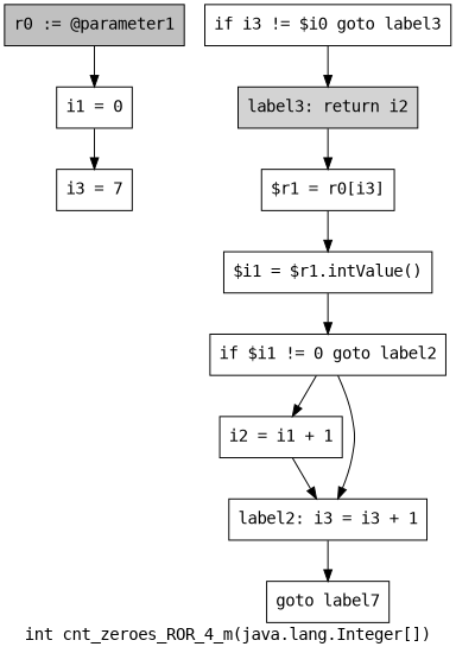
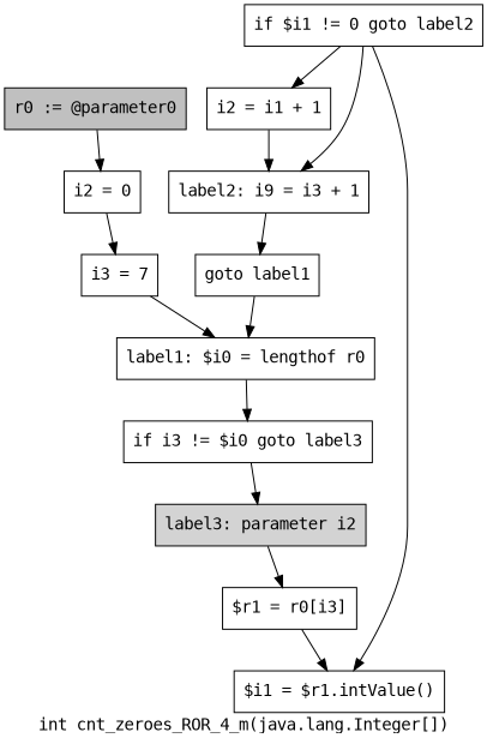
  digraph {
    fontname="DejaVu Sans Mono"
    label="int cnt_zeroes_ROR_4_m(java.lang.Integer[])"
    node [fontname="DejaVu Sans Mono" shape=box]
    edge [fontname="DejaVu Sans Mono"]
-   n1 [fillcolor=gray label="r0 := @parameter1" style=filled]
-   n2 [label="i1 = 0"]
+   n1 [fillcolor=gray label="r0 := @parameter0" style=filled]
+   n2 [label="i2 = 0"]
    n3 [label="i3 = 7"]
+   n4 [label="label1: $i0 = lengthof r0"]
    n5 [label="if i3 != $i0 goto label3"]
-   n6 [fillcolor=lightgray label="label3: return i2" style=filled]
+   n6 [fillcolor=lightgray label="label3: parameter i2" style=filled]
    n7 [label="$r1 = r0[i3]"]
    n8 [label="$i1 = $r1.intValue()"]
    n9 [label="if $i1 != 0 goto label2"]
    n10 [label="i2 = i1 + 1"]
-   n11 [label="label2: i3 = i3 + 1"]
-   n12 [label="goto label7"]
+   n11 [label="label2: i9 = i3 + 1"]
+   n12 [label="goto label1"]
    n1 -> n2
    n2 -> n3
+   n3 -> n4
+   n4 -> n5
    n5 -> n6
    n6 -> n7
    n7 -> n8
-   n8 -> n9
+   n9 -> n8
    n9 -> n10
    n9 -> n11
    n10 -> n11
    n11 -> n12
+   n12 -> n4
  }
